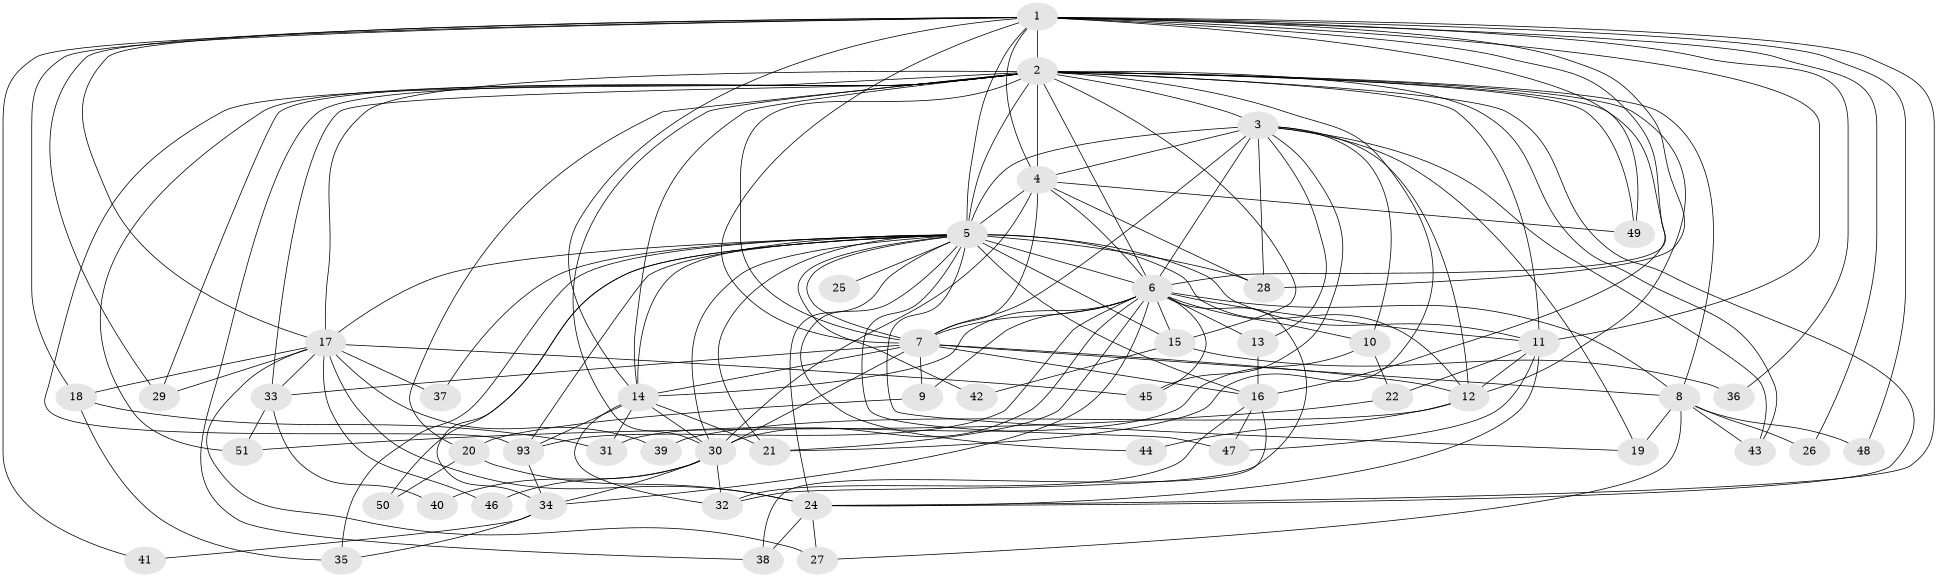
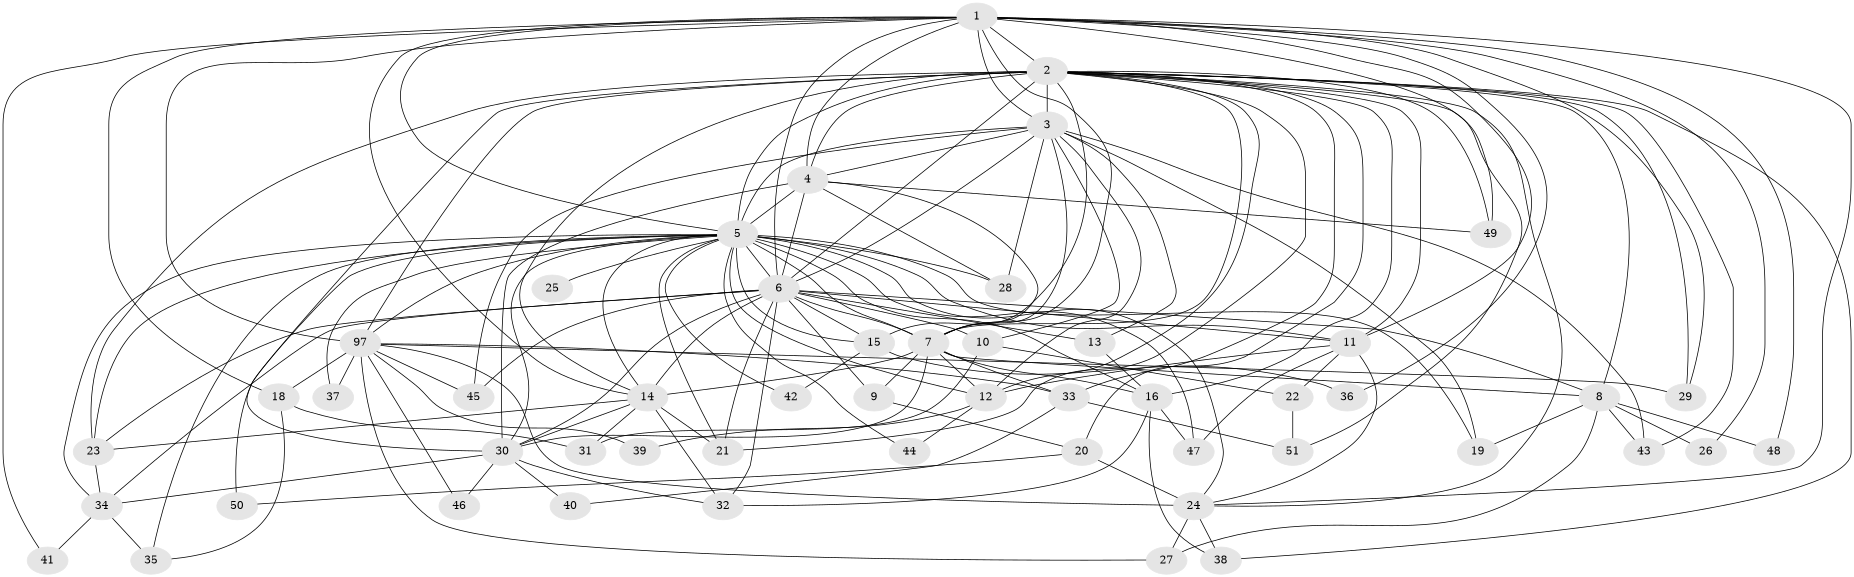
  graph {
    node [color=gray90 style=filled]
    edge [weight=1.0]
    1
    2
    3
    4
    5
    6
    7
    11
    14
-   17
+   17 [label=97]
    18
    24
    26
    29
    36
    41
    48
    49
    15
    8
    12
    16
    20
    21
-   23 [label=93]
+   23
    30
    33
    38
    43
    51
    10
    13
    28
    45
    19
    25
    34
    35
    37
    42
    44
    47
    50
    9
    32
    22
    31
    27
    39
    46
    40
    1 -- 2 [weight=2.0]
-   1 -- 28 [weight=3.0]
+   1 -- 3 [weight=3.0]
    1 -- 4
    1 -- 5 [weight=2.0]
    1 -- 6 [weight=2.0]
    1 -- 7
    1 -- 11
    1 -- 14 [weight=2.0]
    1 -- 17
    1 -- 18
    1 -- 24
    1 -- 26
    1 -- 29
    1 -- 36
    1 -- 41
    1 -- 48
    1 -- 49
    2 -- 3 [weight=4.0]
    2 -- 4 [weight=3.0]
    2 -- 5 [weight=4.0]
    2 -- 6 [weight=4.0]
    2 -- 7 [weight=2.0]
    2 -- 11
    2 -- 14
    2 -- 17 [weight=2.0]
    2 -- 24
    2 -- 29
    2 -- 49
    2 -- 15
    2 -- 8
    2 -- 12
    2 -- 16
    2 -- 20 [weight=2.0]
    2 -- 21
    2 -- 23 [weight=3.0]
    2 -- 30
    2 -- 33
    2 -- 38
    2 -- 43
    2 -- 51
    3 -- 4 [weight=2.0]
    3 -- 5 [weight=3.0]
    3 -- 6 [weight=4.0]
    3 -- 7 [weight=2.0]
    3 -- 12
    3 -- 43
    3 -- 10
    3 -- 13
    3 -- 28
    3 -- 45
    3 -- 19 [weight=6.0]
    4 -- 5 [weight=13.0]
    4 -- 6 [weight=2.0]
    4 -- 7
    4 -- 49
    4 -- 30
    4 -- 28
    5 -- 6 [weight=3.0]
    5 -- 7 [weight=2.0]
    5 -- 11
    5 -- 14
    5 -- 17
    5 -- 24 [weight=2.0]
    5 -- 15
    5 -- 12
    5 -- 16
    5 -- 21
    5 -- 23 [weight=2.0]
    5 -- 30
    5 -- 28
    5 -- 19
    5 -- 25
    5 -- 34
    5 -- 35
    5 -- 37
    5 -- 42
    5 -- 44
    5 -- 47
    5 -- 50
    6 -- 7 [weight=3.0]
    6 -- 11
    6 -- 14
    6 -- 15
    6 -- 8
    6 -- 21
    6 -- 23
    6 -- 30
    6 -- 10 [weight=2.0]
    6 -- 13 [weight=2.0]
    6 -- 45
    6 -- 34
    6 -- 9 [weight=2.0]
    6 -- 32
    7 -- 14 [weight=9.0]
    7 -- 8 [weight=2.0]
    7 -- 12
    7 -- 16
    7 -- 30
    7 -- 33 [weight=2.0]
    7 -- 9
    11 -- 24
    11 -- 12
    11 -- 47
    11 -- 22 [weight=2.0]
    14 -- 21
    14 -- 23
    14 -- 30
    14 -- 32
    14 -- 31
    17 -- 18
    17 -- 24 [weight=5.0]
    17 -- 29
    17 -- 33
    17 -- 45
    17 -- 37
    17 -- 27
    17 -- 39
    17 -- 46
    18 -- 35
    18 -- 31
    24 -- 38
    24 -- 27
    15 -- 36
    15 -- 42
    8 -- 26
    8 -- 48
    8 -- 43
    8 -- 19
    8 -- 27
    12 -- 44
    12 -- 39
    16 -- 38
    16 -- 47
    16 -- 32
    20 -- 24
    20 -- 50
    23 -- 34
    30 -- 34
    30 -- 32
    30 -- 46
    30 -- 40
    33 -- 51
    33 -- 40
    10 -- 22
    10 -- 31
    13 -- 16
    34 -- 41
    34 -- 35
    9 -- 20
    22 -- 51
  }
